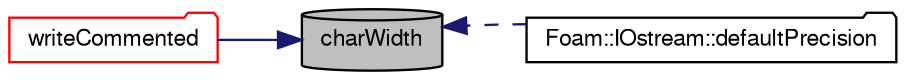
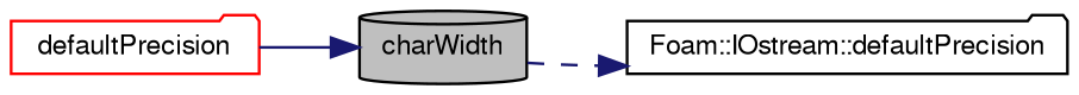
  digraph {
    rankdir=LR
    node [color=black fontname=FreeSans fontsize=10 shape=folder]
    edge [color=midnightblue fontname=FreeSans fontsize=10 labelfontname=FreeSans labelfontsize=10]
    n1 [fillcolor=grey75 fontcolor=black height=0.2 label=charWidth shape=cylinder style=filled width=0.4]
    n2 [height=0.2 label="Foam::IOstream::defaultPrecision" width=0.4]
-   n3 [color=red height=0.2 label=writeCommented width=0.4]
-   n2 -> n1 [style=dashed]
+   n3 [color=red height=0.2 label=defaultPrecision width=0.4]
+   n1 -> n2 [style=dashed]
    n3 -> n1 [style=solid]
  }
